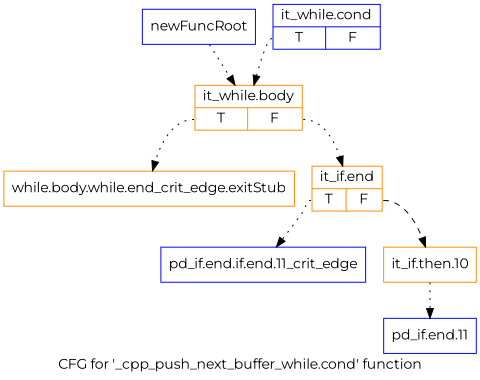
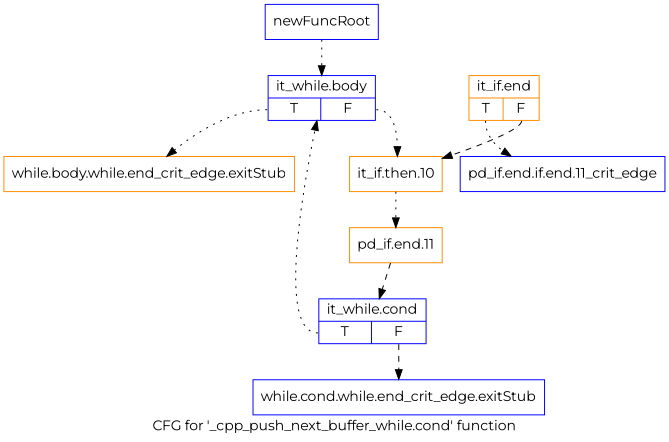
  digraph {
    fontname=Montserrat
    label="CFG for '_cpp_push_next_buffer_while.cond' function"
    node [color=blue fontname=Montserrat shape=record]
    edge [fontname=Montserrat style=dotted]
    n1 [label="{newFuncRoot}"]
-   n2 [color=darkorange label="{it_while.body|{<s0>T|<s1>F}}"]
+   n2 [label="{it_while.body|{<s0>T|<s1>F}}"]
    n3 [label="{it_while.cond|{<s0>T|<s1>F}}"]
+   n4 [label="{while.cond.while.end_crit_edge.exitStub}"]
    n5 [color=darkorange label="{while.body.while.end_crit_edge.exitStub}"]
    n6 [color=darkorange label="{it_if.end|{<s0>T|<s1>F}}"]
    n7 [label="{pd_if.end.if.end.11_crit_edge}"]
    n8 [color=darkorange label="{it_if.then.10}"]
-   n9 [label="{pd_if.end.11}"]
+   n9 [color=darkorange label="{pd_if.end.11}"]
    n1 -> n2
    n2 -> n5 [tailport=s0]
-   n2 -> n6 [tailport=s1]
+   n2 -> n8 [tailport=s1]
    n3 -> n2 [tailport=s0]
+   n3 -> n4 [style=dashed tailport=s1]
    n6 -> n7 [tailport=s0]
    n6 -> n8 [style=dashed tailport=s1]
    n8 -> n9
+   n9 -> n3 [style=dashed]
  }
